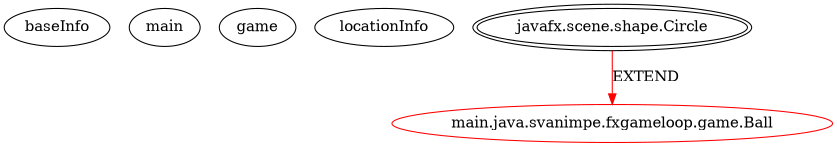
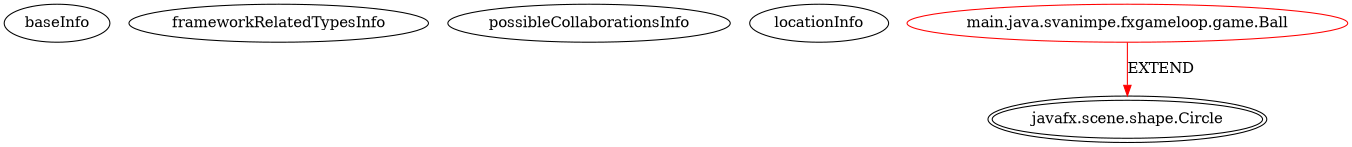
  digraph {
    baseInfo [category=extension_graph graphId=4400 isAnonymous=false possibleRelation=false]
-   frameworkRelatedTypesInfo [0="javafx.scene.shape.Circle" label=main]
-   possibleCollaborationsInfo [label=game]
+   frameworkRelatedTypesInfo [0="javafx.scene.shape.Circle"]
+   possibleCollaborationsInfo
    locationInfo [contextSignature=Ball filePath="/svanimpe-fx-game-loops/fx-game-loops-master/src/main/java/svanimpe/fxgameloop/game/Ball.java" graphId=4400 projectName="svanimpe-fx-game-loops"]
    n5 [color=red isFrameworkType=false label="main.java.svanimpe.fxgameloop.game.Ball" vertexType=ROOT_CLIENT_CLASS_DECLARATION]
    n6 [isFrameworkType=true label="javafx.scene.shape.Circle" peripheries=2 vertexType=FRAMEWORK_CLASS_TYPE]
-   n6 -> n5 [color=red label=EXTEND]
+   n5 -> n6 [color=red label=EXTEND]
  }
